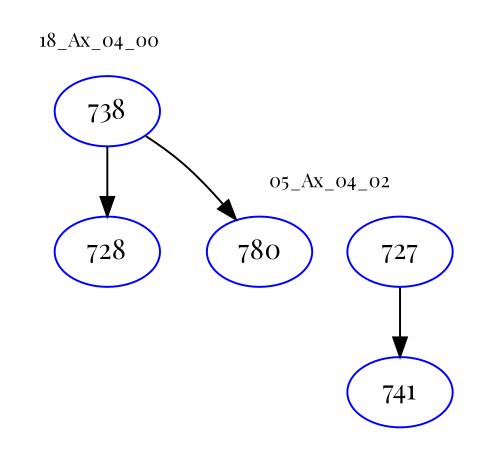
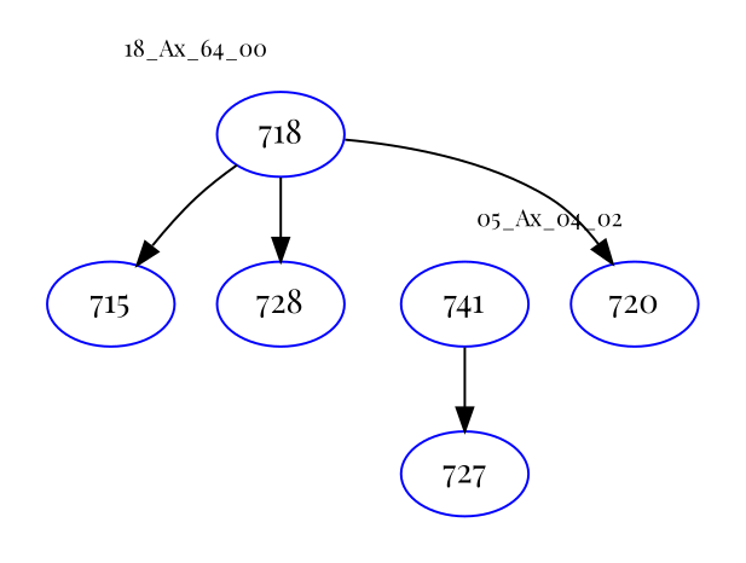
  digraph {
    fontname="Playfair Display"
    node [color=blue fontname="Playfair Display"]
    edge [color=black fontname="Playfair Display"]
    n1 [label=727]
-   n2 [label=780]
+   n2 [label=720]
    n3 [label=741]
-   n4 [label=738]
+   n4 [label=718]
+   n5 [label=715]
    n6 [label=728]
    subgraph cluster_1 {
      color=white
      fontsize=10
      label="05_Ax_04_02"
      n1
      n2
      n3
    }
    subgraph cluster_2 {
      color=white
      fontsize=10
-     label="18_Ax_04_00"
+     label="18_Ax_64_00"
      n4
+     n5
      n6
    }
-   n1 -> n3
+   n3 -> n1
    n4 -> n2
+   n4 -> n5
    n4 -> n6
  }
